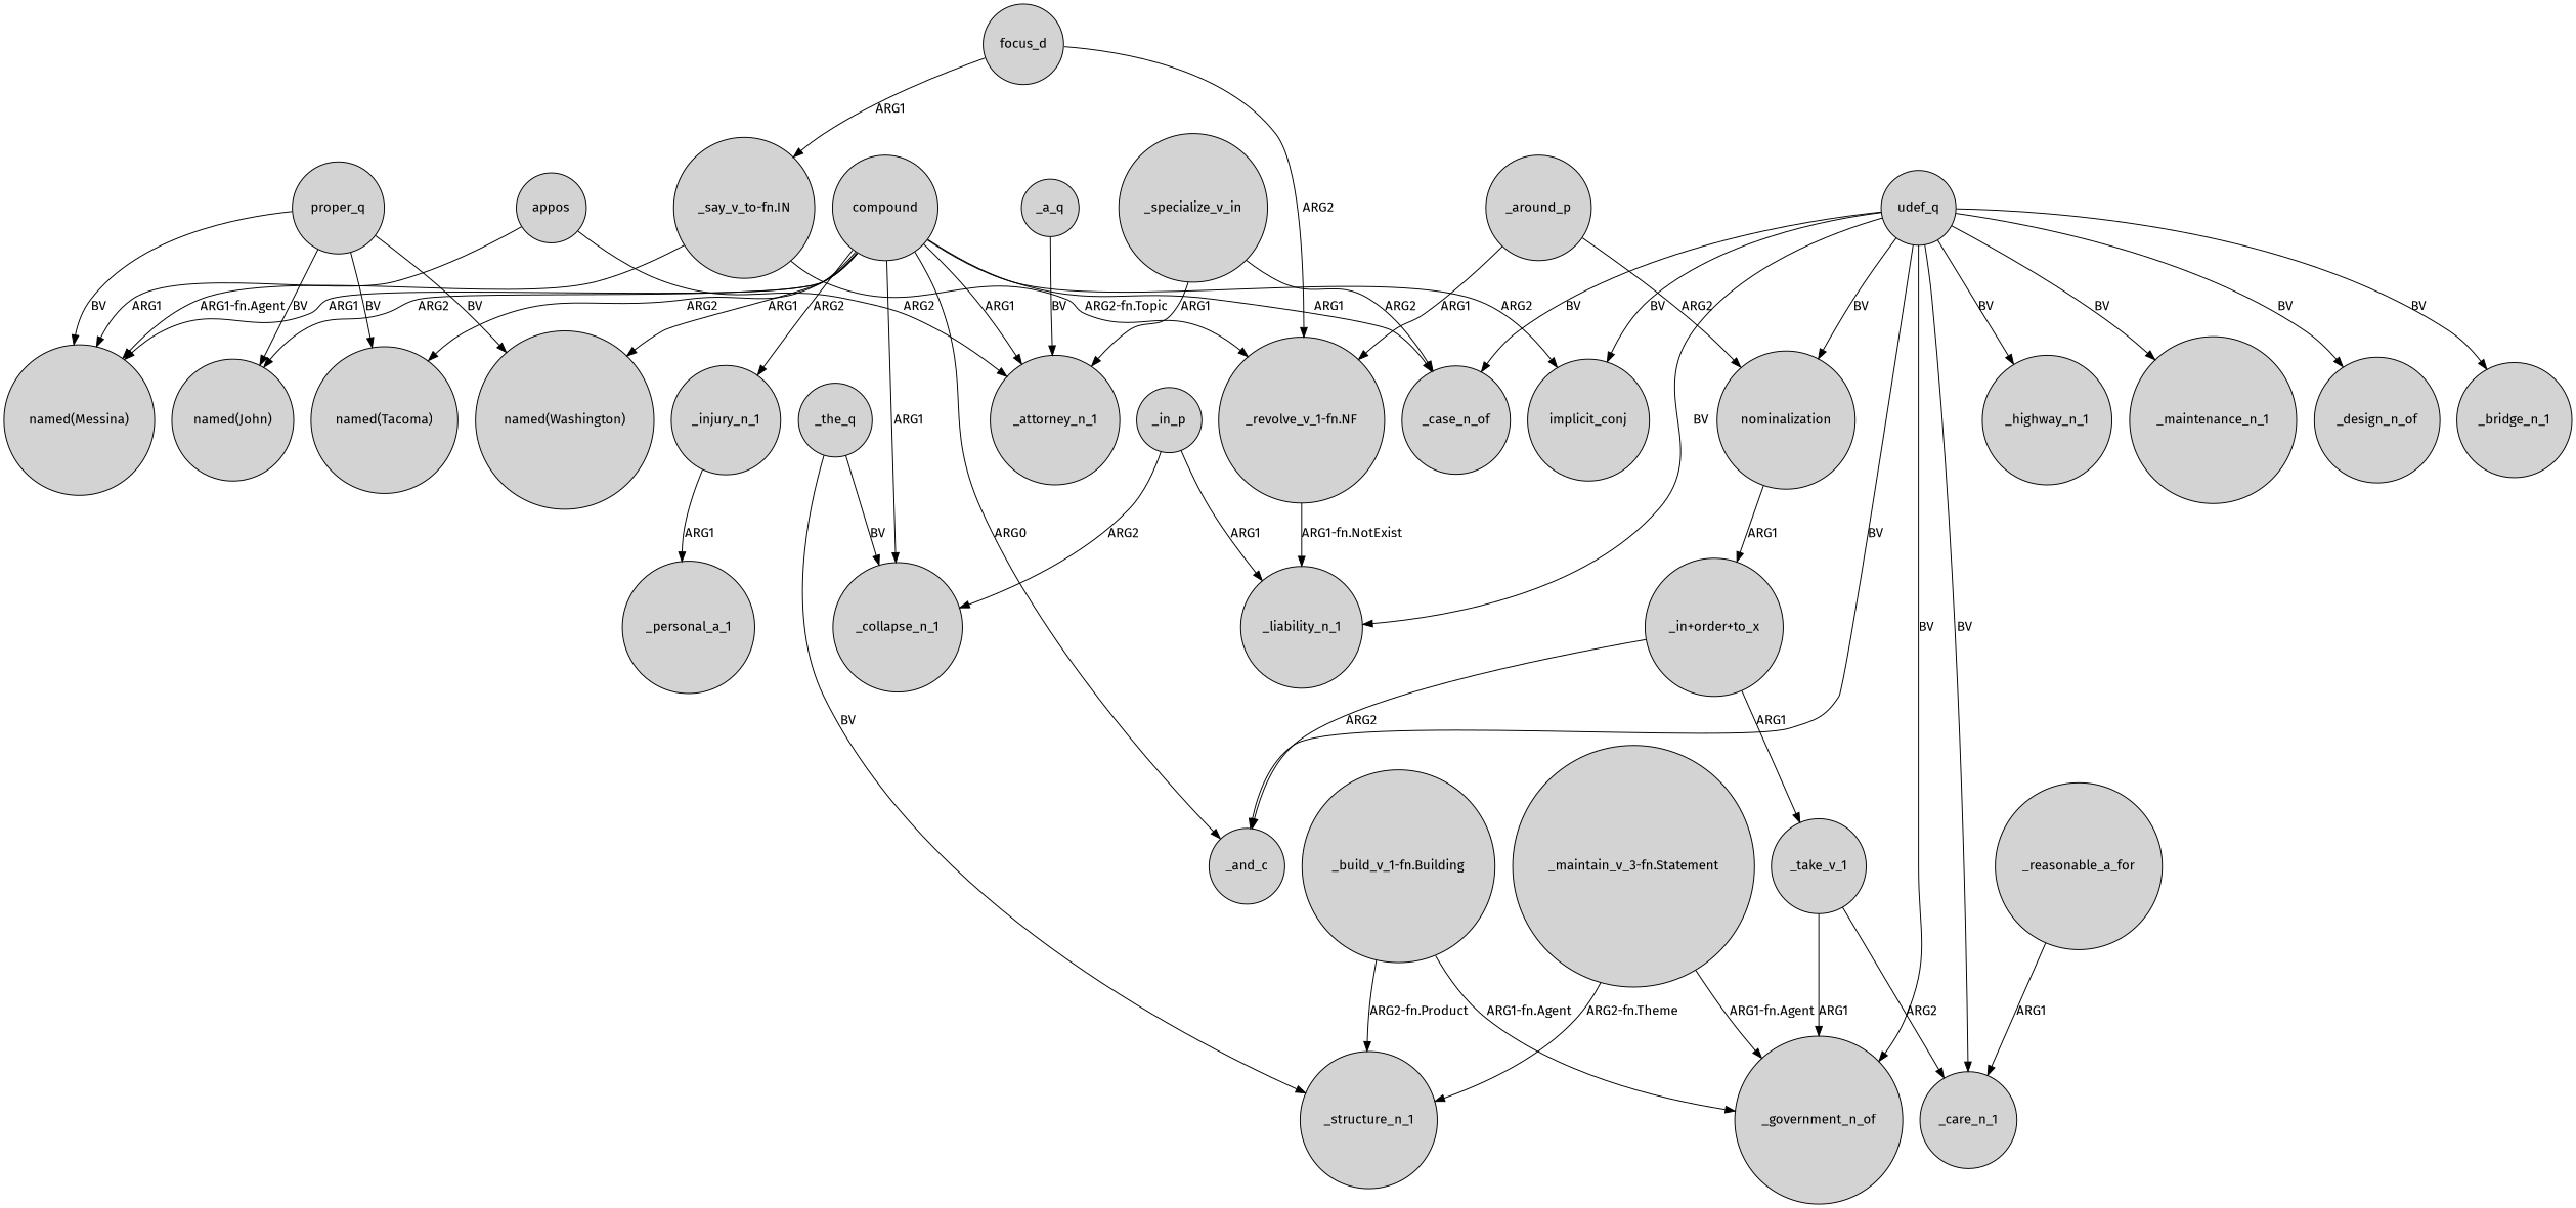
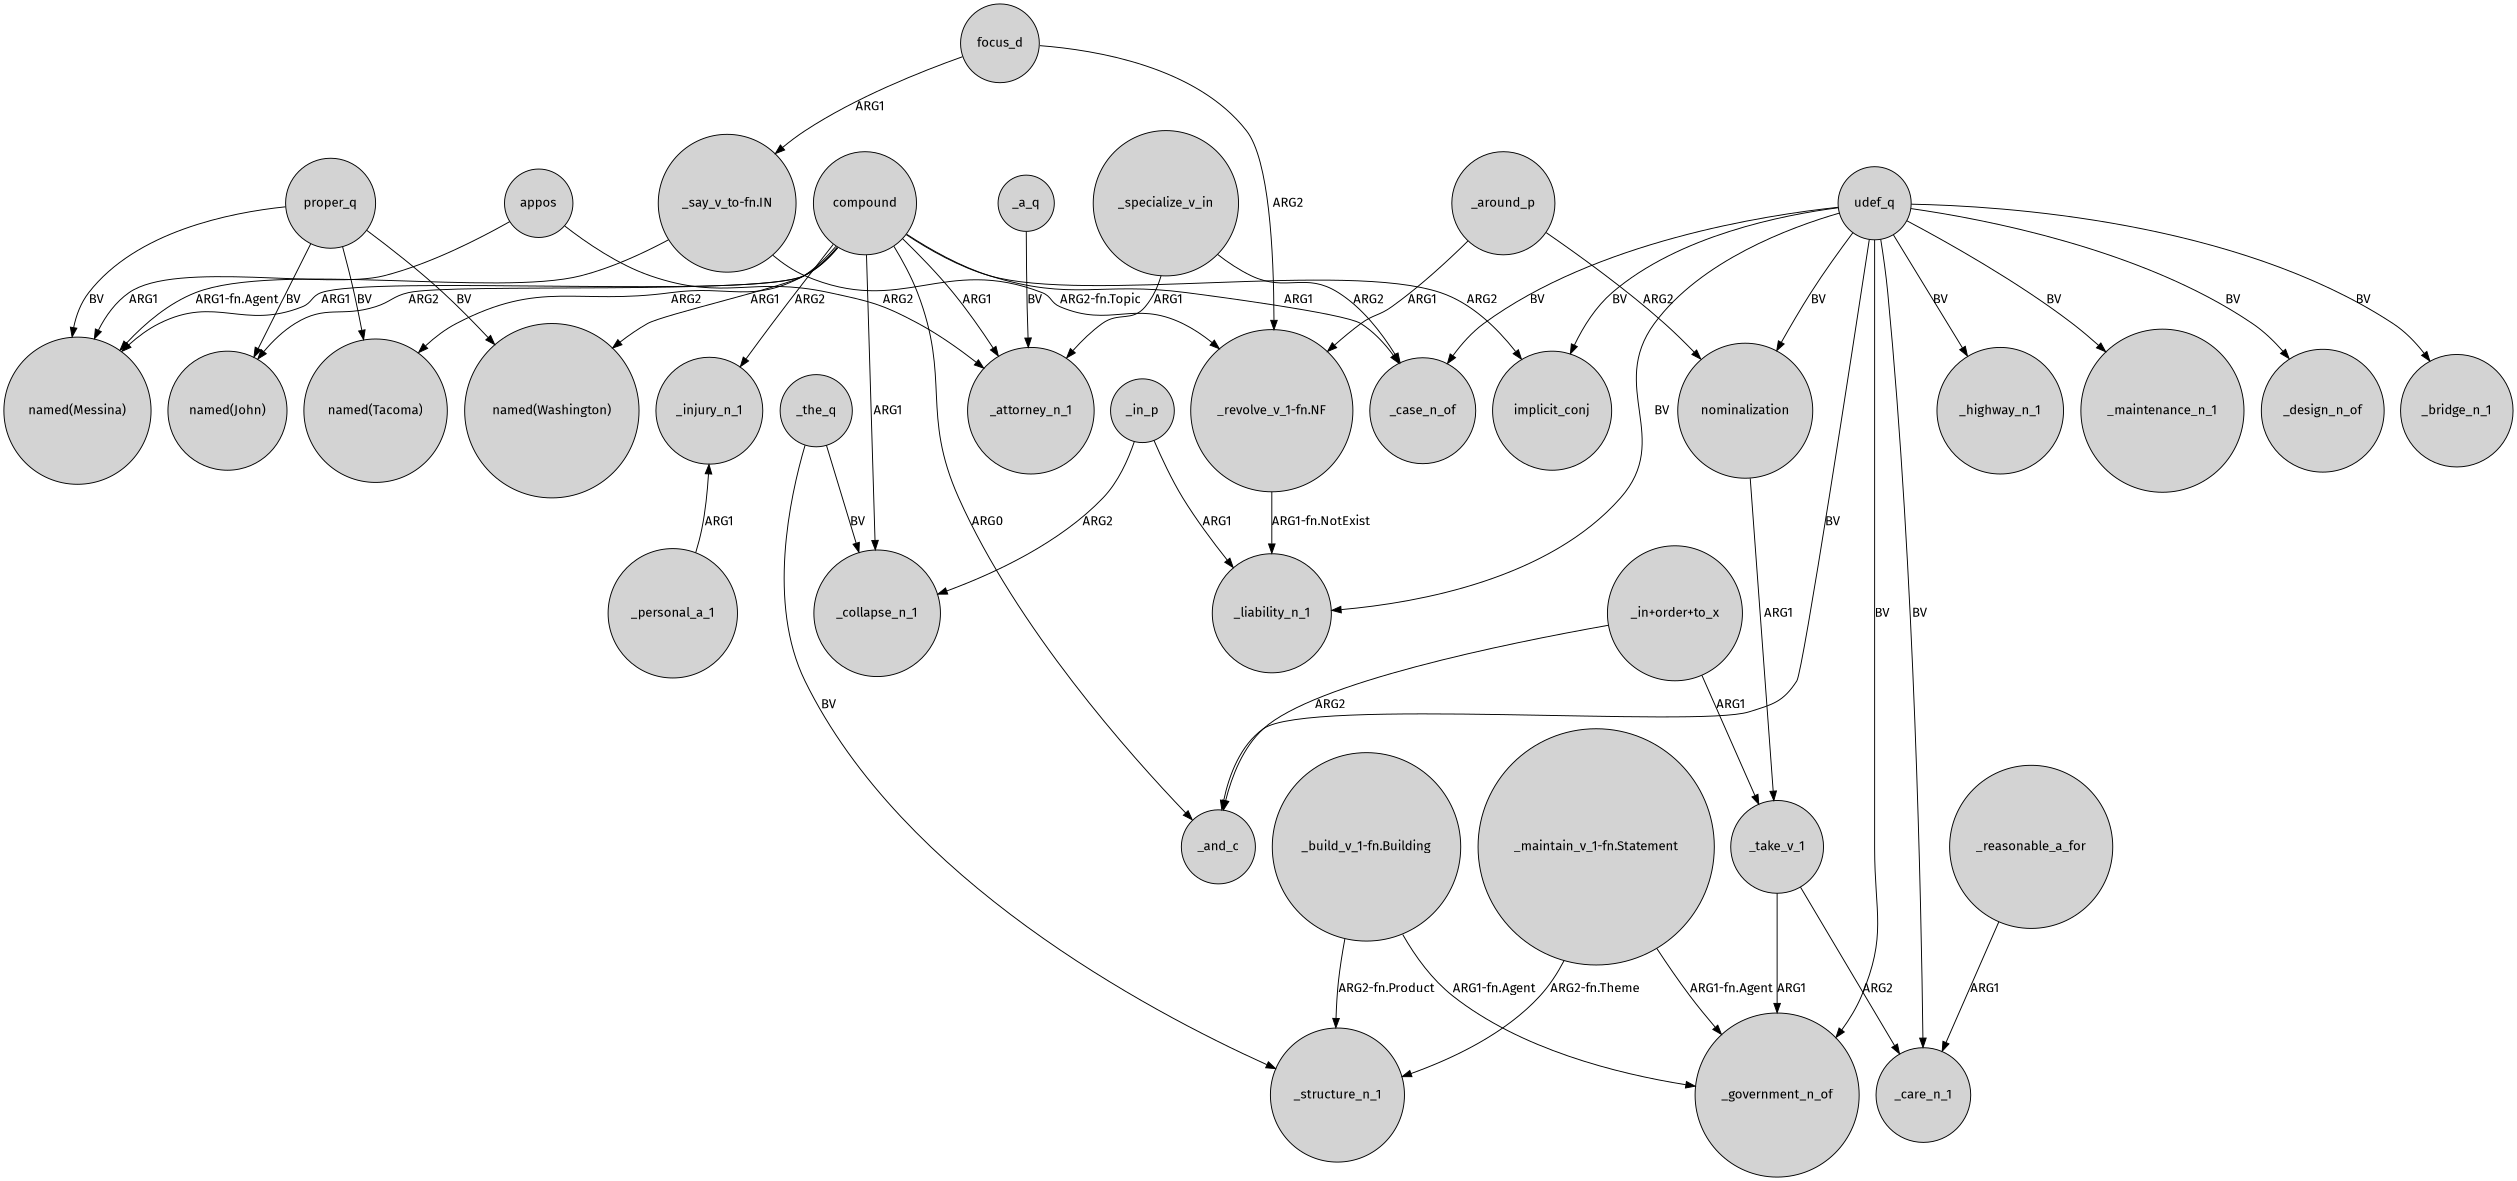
  digraph {
    fontname="Fira Sans"
    node [fontname="Fira Sans" shape=circle style=filled]
    edge [fontname="Fira Sans"]
    compound
    "named(John)"
    _attorney_n_1
    implicit_conj
    _collapse_n_1
    _injury_n_1
    _case_n_of
    "named(Messina)"
    "named(Washington)"
    _and_c
    "named(Tacoma)"
    _a_q
    udef_q
    _highway_n_1
    _liability_n_1
    _government_n_of
    nominalization
    _care_n_1
    _maintenance_n_1
    _design_n_of
    _bridge_n_1
    "_in+order+to_x"
-   "_maintain_v_1-fn.Statement" [label="_maintain_v_3-fn.Statement"]
+   "_maintain_v_1-fn.Statement"
    _structure_n_1
    _the_q
    _specialize_v_in
    _take_v_1
    _around_p
    "_revolve_v_1-fn.NF"
    appos
    proper_q
    "_build_v_1-fn.Building"
    _personal_a_1
    focus_d
    "_say_v_to-fn.IN"
    _in_p
    _reasonable_a_for
    compound -> "named(John)" [label=ARG2]
    compound -> _attorney_n_1 [label=ARG1]
    compound -> implicit_conj [label=ARG2]
    compound -> _collapse_n_1 [label=ARG1]
    compound -> _injury_n_1 [label=ARG2]
    compound -> _case_n_of [label=ARG1]
    compound -> "named(Messina)" [label=ARG1]
    compound -> "named(Washington)" [label=ARG1]
    compound -> _and_c [label=ARG0]
    compound -> "named(Tacoma)" [label=ARG2]
    _a_q -> _attorney_n_1 [label=BV]
    udef_q -> implicit_conj [label=BV]
    udef_q -> _case_n_of [label=BV]
    udef_q -> _and_c [label=BV]
    udef_q -> _highway_n_1 [label=BV]
    udef_q -> _liability_n_1 [label=BV]
    udef_q -> _government_n_of [label=BV]
    udef_q -> nominalization [label=BV]
    udef_q -> _care_n_1 [label=BV]
    udef_q -> _maintenance_n_1 [label=BV]
    udef_q -> _design_n_of [label=BV]
    udef_q -> _bridge_n_1 [label=BV]
-   nominalization -> "_in+order+to_x" [label=ARG1]
+   nominalization -> _take_v_1 [label=ARG1]
    "_in+order+to_x" -> _and_c [label=ARG2]
    "_in+order+to_x" -> _take_v_1 [label=ARG1]
    "_maintain_v_1-fn.Statement" -> _government_n_of [label="ARG1-fn.Agent"]
    "_maintain_v_1-fn.Statement" -> _structure_n_1 [label="ARG2-fn.Theme"]
    _the_q -> _collapse_n_1 [label=BV]
    _the_q -> _structure_n_1 [label=BV]
    _specialize_v_in -> _attorney_n_1 [label=ARG1]
    _specialize_v_in -> _case_n_of [label=ARG2]
    _take_v_1 -> _government_n_of [label=ARG1]
    _take_v_1 -> _care_n_1 [label=ARG2]
    _around_p -> nominalization [label=ARG2]
    _around_p -> "_revolve_v_1-fn.NF" [label=ARG1]
    "_revolve_v_1-fn.NF" -> _liability_n_1 [label="ARG1-fn.NotExist"]
    appos -> _attorney_n_1 [label=ARG2]
    appos -> "named(Messina)" [label=ARG1]
    proper_q -> "named(John)" [label=BV]
    proper_q -> "named(Messina)" [label=BV]
    proper_q -> "named(Washington)" [label=BV]
    proper_q -> "named(Tacoma)" [label=BV]
    "_build_v_1-fn.Building" -> _government_n_of [label="ARG1-fn.Agent"]
    "_build_v_1-fn.Building" -> _structure_n_1 [label="ARG2-fn.Product"]
-   _injury_n_1 -> _personal_a_1 [label=ARG1]
+   _personal_a_1 -> _injury_n_1 [label=ARG1]
    focus_d -> "_revolve_v_1-fn.NF" [label=ARG2]
    focus_d -> "_say_v_to-fn.IN" [label=ARG1]
    "_say_v_to-fn.IN" -> "named(Messina)" [label="ARG1-fn.Agent"]
    "_say_v_to-fn.IN" -> "_revolve_v_1-fn.NF" [label="ARG2-fn.Topic"]
    _in_p -> _collapse_n_1 [label=ARG2]
    _in_p -> _liability_n_1 [label=ARG1]
    _reasonable_a_for -> _care_n_1 [label=ARG1]
  }
